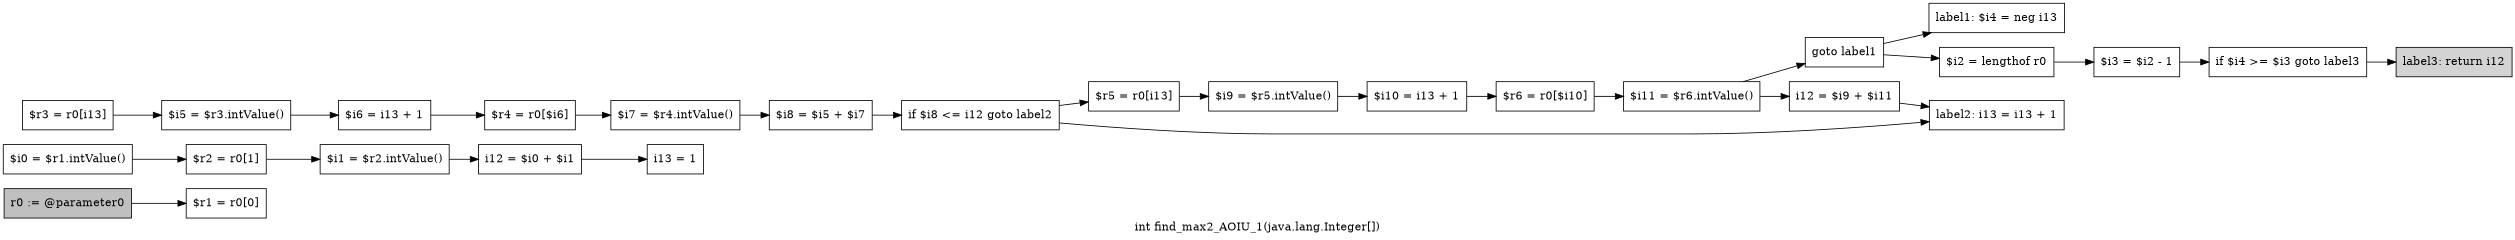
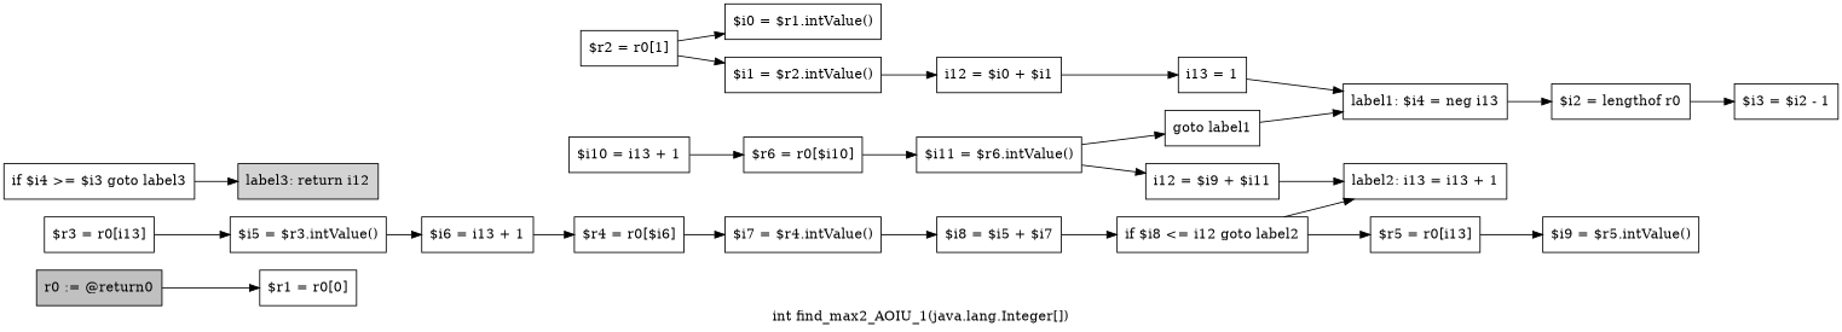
  digraph {
    label="int find_max2_AOIU_1(java.lang.Integer[])"
    rankdir=LR
    node [shape=box]
-   n1 [fillcolor=gray label="r0 := @parameter0" style=filled]
+   n1 [fillcolor=gray label="r0 := @return0" style=filled]
    n2 [label="$r1 = r0[0]"]
    n3 [label="$i0 = $r1.intValue()"]
    n4 [label="$r2 = r0[1]"]
    n5 [label="$i1 = $r2.intValue()"]
    n6 [label="i12 = $i0 + $i1"]
    n7 [label="i13 = 1"]
    n8 [label="label1: $i4 = neg i13"]
    n9 [label="$i2 = lengthof r0"]
    n10 [label="$i3 = $i2 - 1"]
    n11 [label="if $i4 >= $i3 goto label3"]
    n12 [fillcolor=lightgray label="label3: return i12" style=filled]
    n13 [label="$r3 = r0[i13]"]
    n14 [label="$i5 = $r3.intValue()"]
    n15 [label="$i6 = i13 + 1"]
    n16 [label="$r4 = r0[$i6]"]
    n17 [label="$i7 = $r4.intValue()"]
    n18 [label="$i8 = $i5 + $i7"]
    n19 [label="if $i8 <= i12 goto label2"]
    n20 [label="$r5 = r0[i13]"]
    n21 [label="label2: i13 = i13 + 1"]
    n22 [label="$i9 = $r5.intValue()"]
    n23 [label="$i10 = i13 + 1"]
    n24 [label="goto label1"]
    n25 [label="$r6 = r0[$i10]"]
    n26 [label="$i11 = $r6.intValue()"]
    n27 [label="i12 = $i9 + $i11"]
    n1 -> n2
-   n3 -> n4
+   n4 -> n3
    n4 -> n5
    n5 -> n6
    n6 -> n7
-   n24 -> n9
+   n7 -> n8
+   n8 -> n9
    n9 -> n10
-   n10 -> n11
    n11 -> n12
    n13 -> n14
    n14 -> n15
    n15 -> n16
    n16 -> n17
    n17 -> n18
    n18 -> n19
    n19 -> n20
    n19 -> n21
    n20 -> n22
-   n22 -> n23
    n23 -> n25
    n24 -> n8
    n25 -> n26
    n26 -> n24
    n26 -> n27
    n27 -> n21
  }
